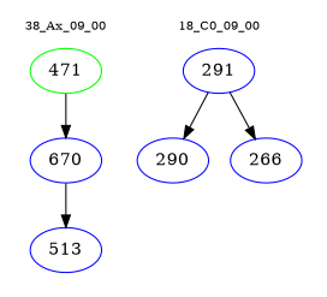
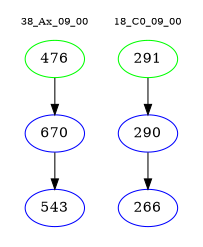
  digraph {
    node [color=blue]
    edge [color=black]
-   n1 [color=green label=471]
+   n1 [color=green label=476]
    n2 [label=670]
-   n3 [label=513]
-   n4 [label=291]
+   n3 [label=543]
+   n4 [color=green label=291]
    n5 [label=290]
    n6 [label=266]
    subgraph cluster_1 {
      color=white
      fontsize=10
      label="38_Ax_09_00"
      n1
      n2
      n3
    }
    subgraph cluster_2 {
      color=white
      fontsize=10
      label="18_C0_09_00"
      n4
      n5
      n6
    }
    n1 -> n2
    n2 -> n3
    n4 -> n5
-   n4 -> n6
+   n5 -> n6
  }
